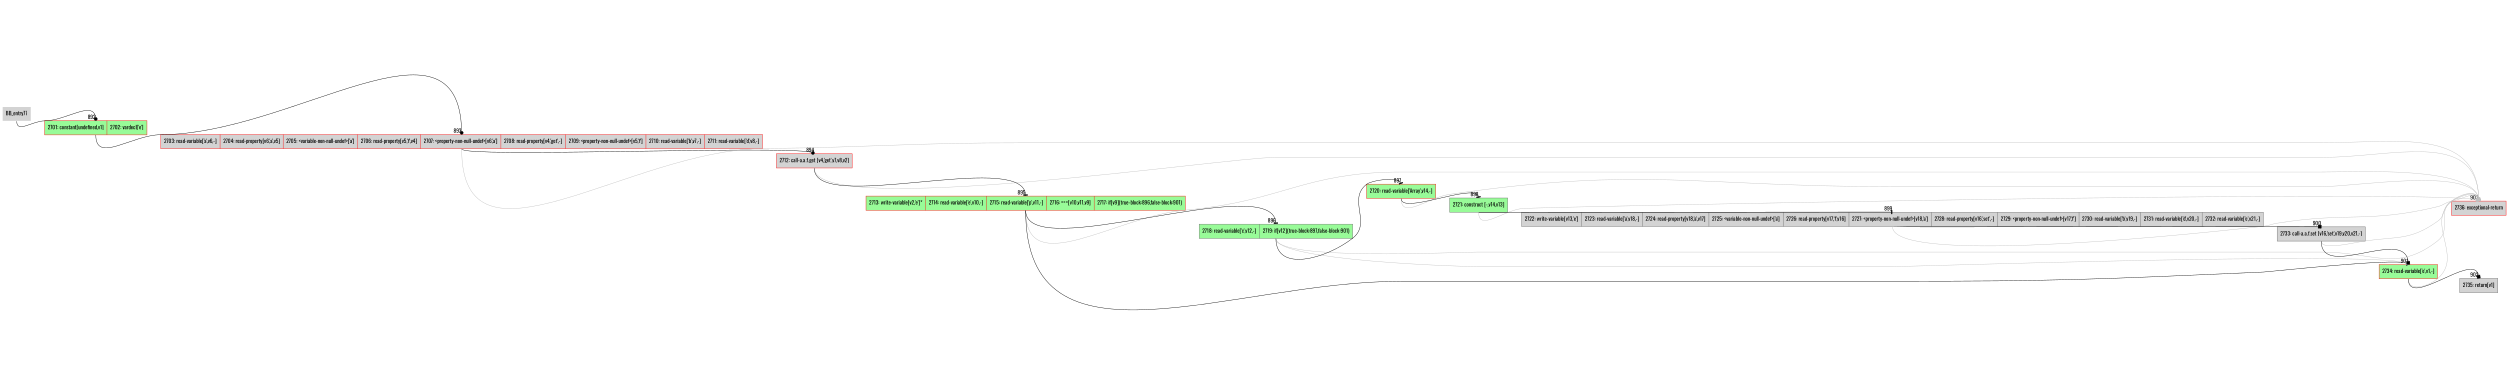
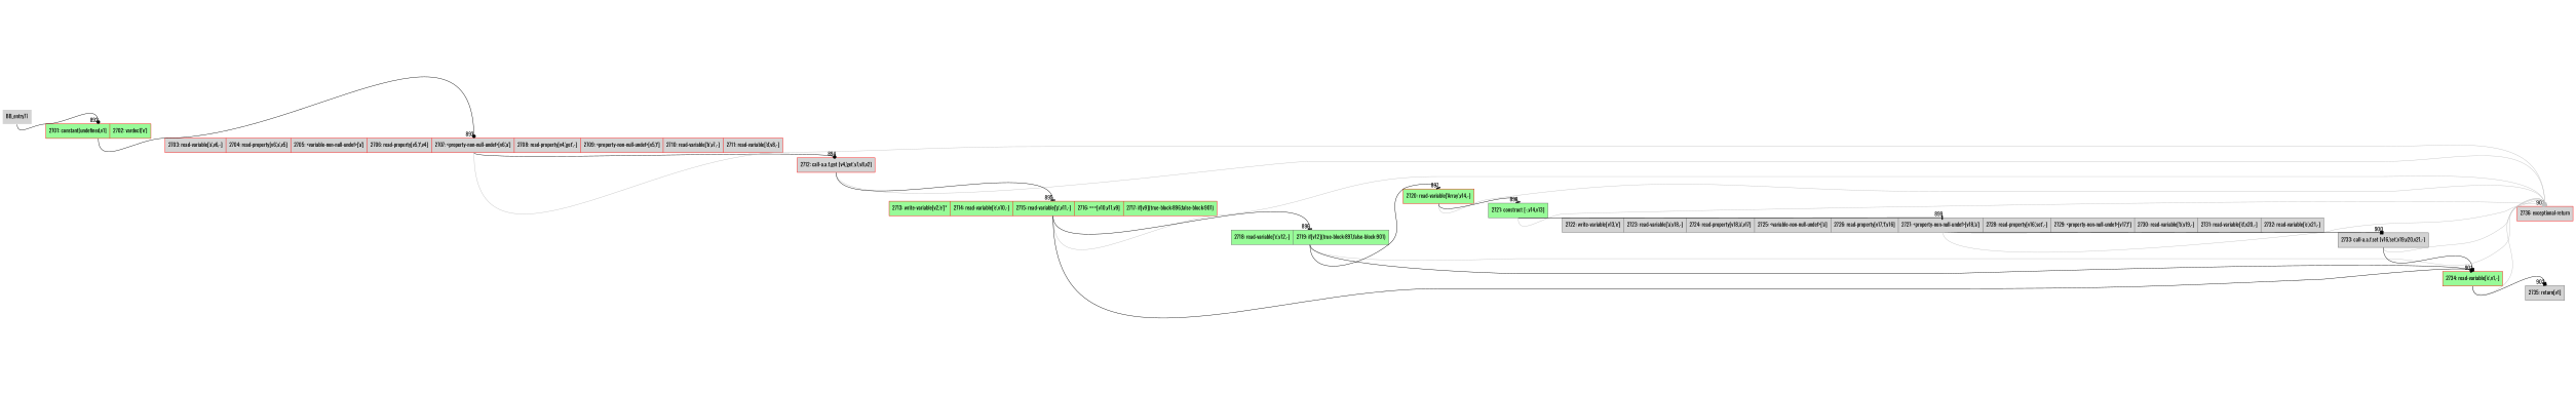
  digraph {
    fontname=Oswald
    rankdir=LR
    node [color=red fillcolor=lightgrey fontname=Oswald shape=record style=filled]
    edge [arrowhead=tee fontname=Oswald headport=n tailport=s]
    BB_entry77 [color=gray40 shape=none]
    n2 [fillcolor=palegreen label="{2701: constant[undefined,v1]|2702: vardecl['e']}"]
    n3 [label="{2703: read-variable['a',v6,-]|2704: read-property[v6,'a',v5]|2705: \<variable-non-null-undef\>['a']|2706: read-property[v5,'f',v4]|2707: \<property-non-null-undef\>[v6,'a']|2708: read-property[v4,'get',-]|2709: \<property-non-null-undef\>[v5,'f']|2710: read-variable['b',v7,-]|2711: read-variable['d',v8,-]}"]
    n4 [label="{2712: call-a.a.f.get [v4,'get',v7,v8,v2]}"]
    n5 [label="{2736: exceptional-return}"]
    n6 [fillcolor=palegreen label="{2713: write-variable[v2,'e']*|2714: read-variable['e',v10,-]|2715: read-variable['p',v11,-]|2716: ===[v10,v11,v9]|2717: if[v9](true-block:896,false-block:901)}"]
    n7 [fillcolor=palegreen label="{2734: read-variable['e',v1,-]}"]
    n8 [color=gray40 fillcolor=palegreen label="{2718: read-variable['c',v12,-]|2719: if[v12](true-block:897,false-block:901)}"]
    n9 [color=gray40 label="{2735: return[v1]}"]
    n10 [fillcolor=palegreen label="{2720: read-variable['Array',v14,-]}"]
    n11 [color=gray40 fillcolor=palegreen label="{2721: construct [-,v14,v13]}"]
    n12 [color=gray40 label="{2722: write-variable[v13,'e']|2723: read-variable['a',v18,-]|2724: read-property[v18,'a',v17]|2725: \<variable-non-null-undef\>['a']|2726: read-property[v17,'f',v16]|2727: \<property-non-null-undef\>[v18,'a']|2728: read-property[v16,'set',-]|2729: \<property-non-null-undef\>[v17,'f']|2730: read-variable['b',v19,-]|2731: read-variable['d',v20,-]|2732: read-variable['e',v21,-]}"]
    n13 [color=gray40 label="{2733: call-a.a.f.set [v16,'set',v19,v20,v21,-]}"]
    BB_entry77 -> n2 [arrowhead=dot headlabel="    892"]
    n2 -> n3 [arrowhead=dot headlabel="      893"]
    n3 -> n4 [arrowhead=dot headlabel="      894"]
    n3 -> n5 [color=gray headlabel="      903"]
    n4 -> n5 [arrowhead=box color=gray]
    n4 -> n6 [headlabel="      895"]
    n6 -> n5 [color=gray]
    n6 -> n7 [headlabel="      901"]
    n6 -> n8 [headlabel="      896"]
    n7 -> n5 [arrowhead=dot color=gray]
    n7 -> n9 [arrowhead=box headlabel="      902"]
    n8 -> n5 [color=gray]
-   n8 -> n7 [arrowhead=dot color=gray]
+   n8 -> n7 [arrowhead=dot]
    n8 -> n10 [headlabel="      897"]
    n10 -> n5 [arrowhead=box color=gray]
    n10 -> n11 [headlabel="      898"]
    n11 -> n5 [arrowhead=dot color=gray]
    n11 -> n12 [headlabel="      899"]
    n12 -> n5 [color=gray]
    n12 -> n13 [arrowhead=box headlabel="      900"]
    n13 -> n5 [arrowhead=box color=gray]
    n13 -> n7 [arrowhead=box]
  }
